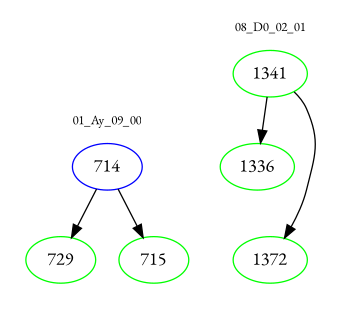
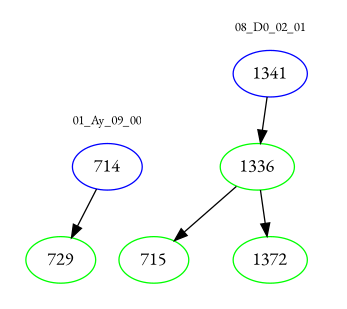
  digraph {
    fontname="EB Garamond"
    node [color=green fontname="EB Garamond"]
    edge [color=black fontname="EB Garamond"]
    n1 [color=blue label=714]
    n2 [label=715]
    n3 [label=729]
-   n4 [label=1341]
+   n4 [color=blue label=1341]
    n5 [label=1336]
    n6 [label=1372]
    subgraph cluster_1 {
      color=white
      fontsize=10
      label="01_Ay_09_00"
      n1
      n2
      n3
    }
    subgraph cluster_2 {
      color=white
      fontsize=10
      label="08_D0_02_01"
      n4
      n5
      n6
    }
-   n1 -> n2
+   n5 -> n2
    n1 -> n3
    n4 -> n5
-   n4 -> n6
+   n5 -> n6
  }
